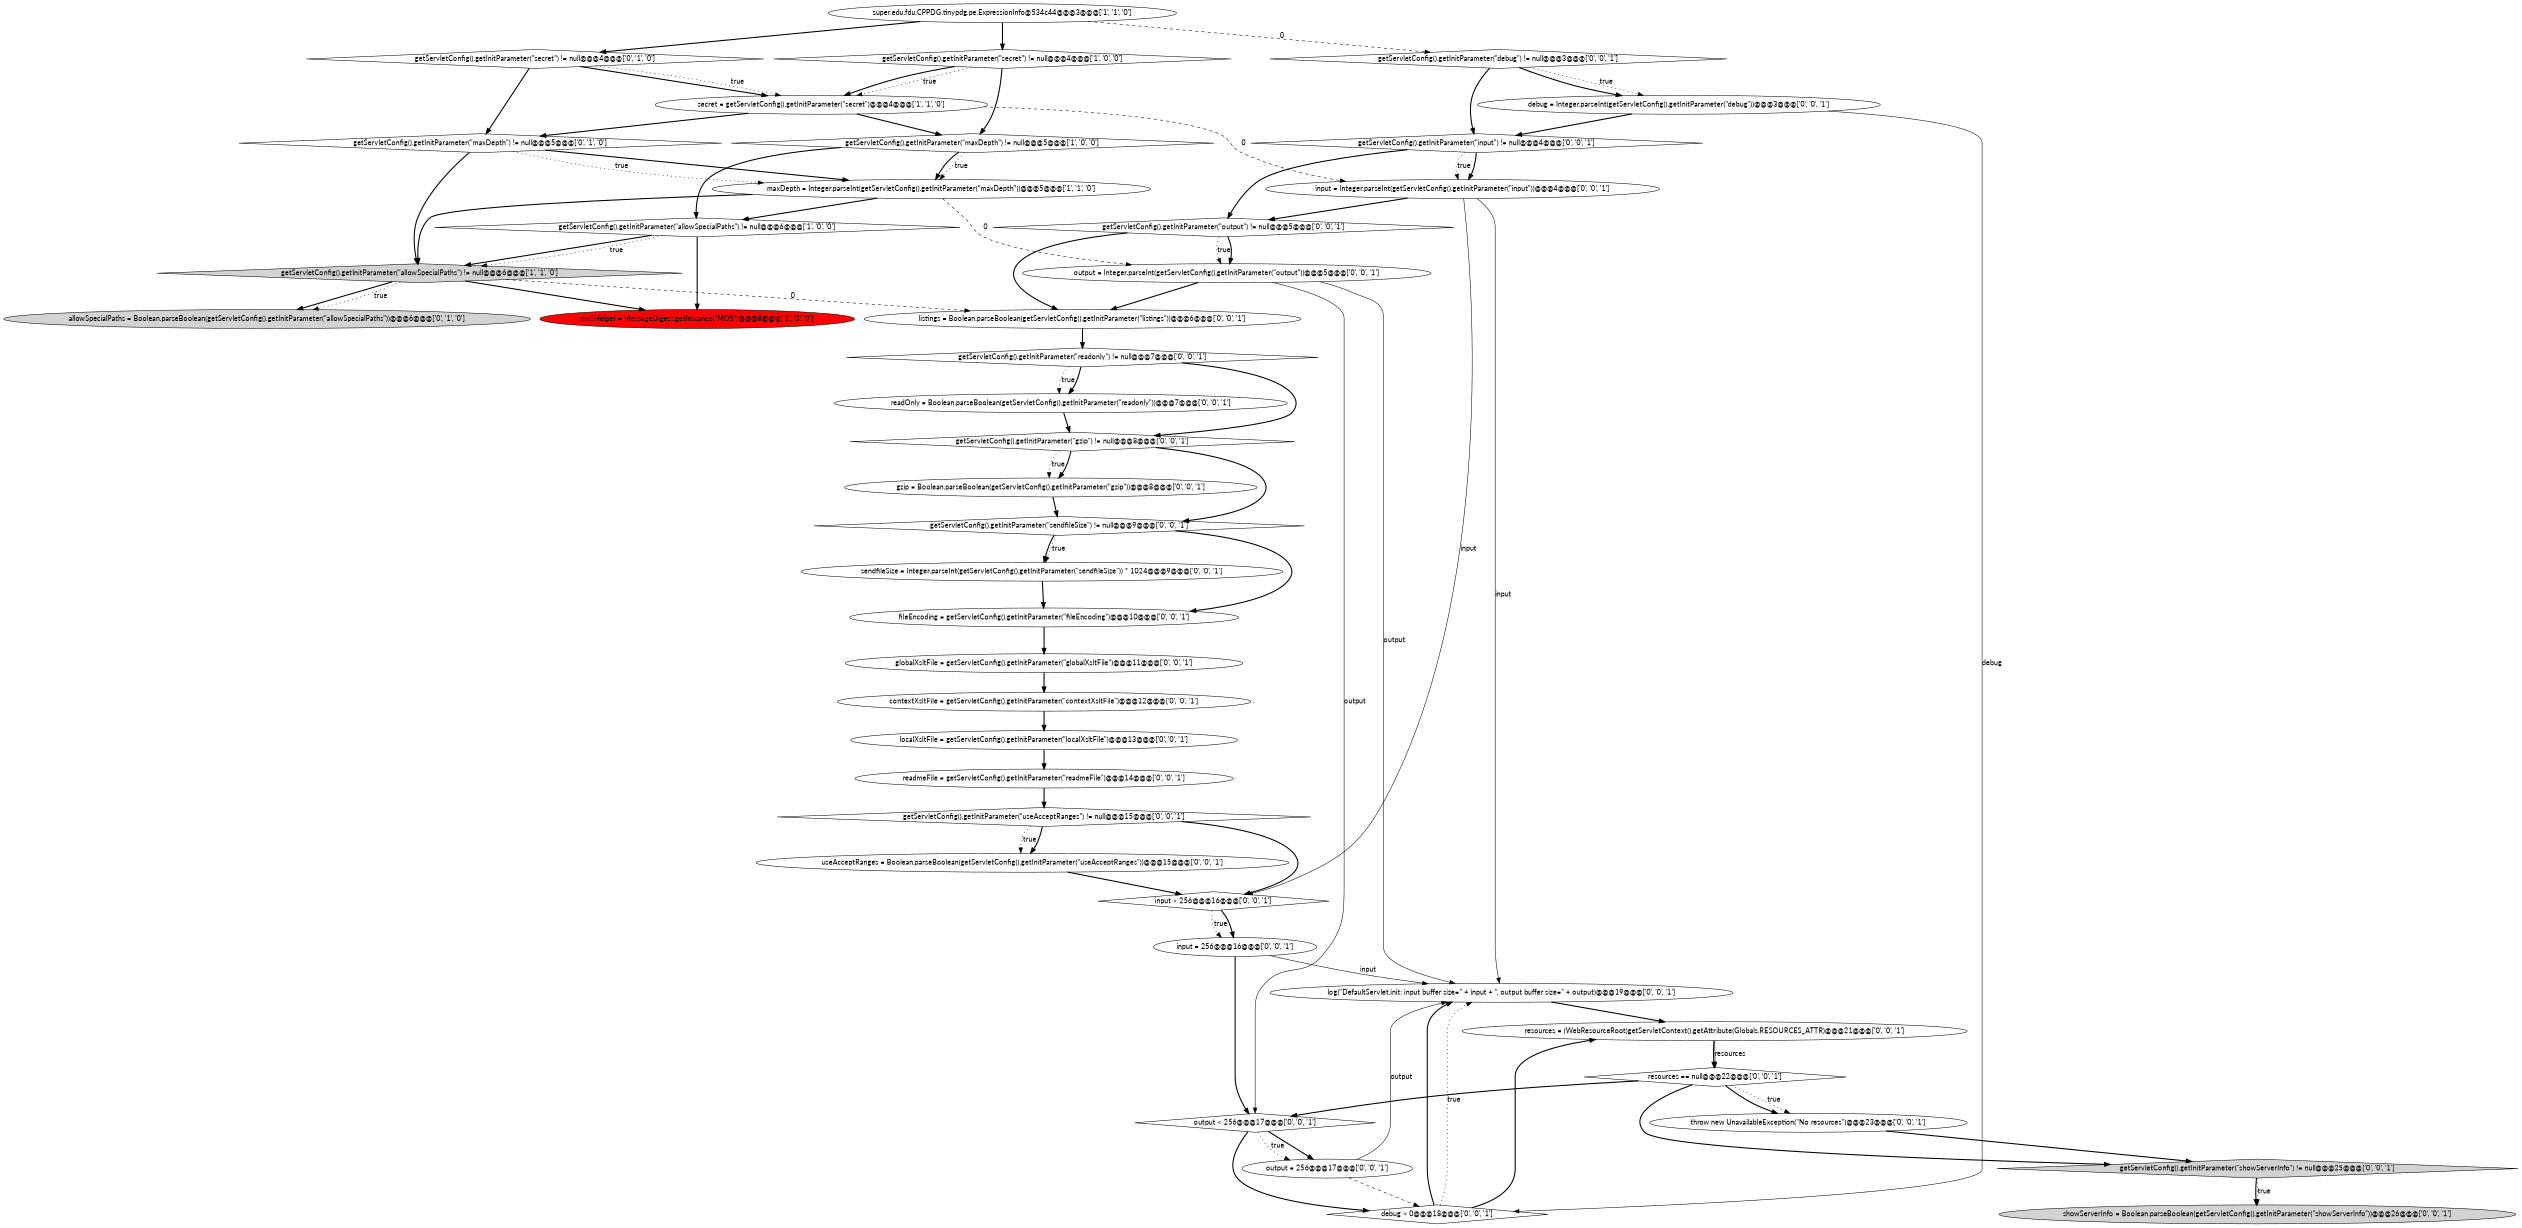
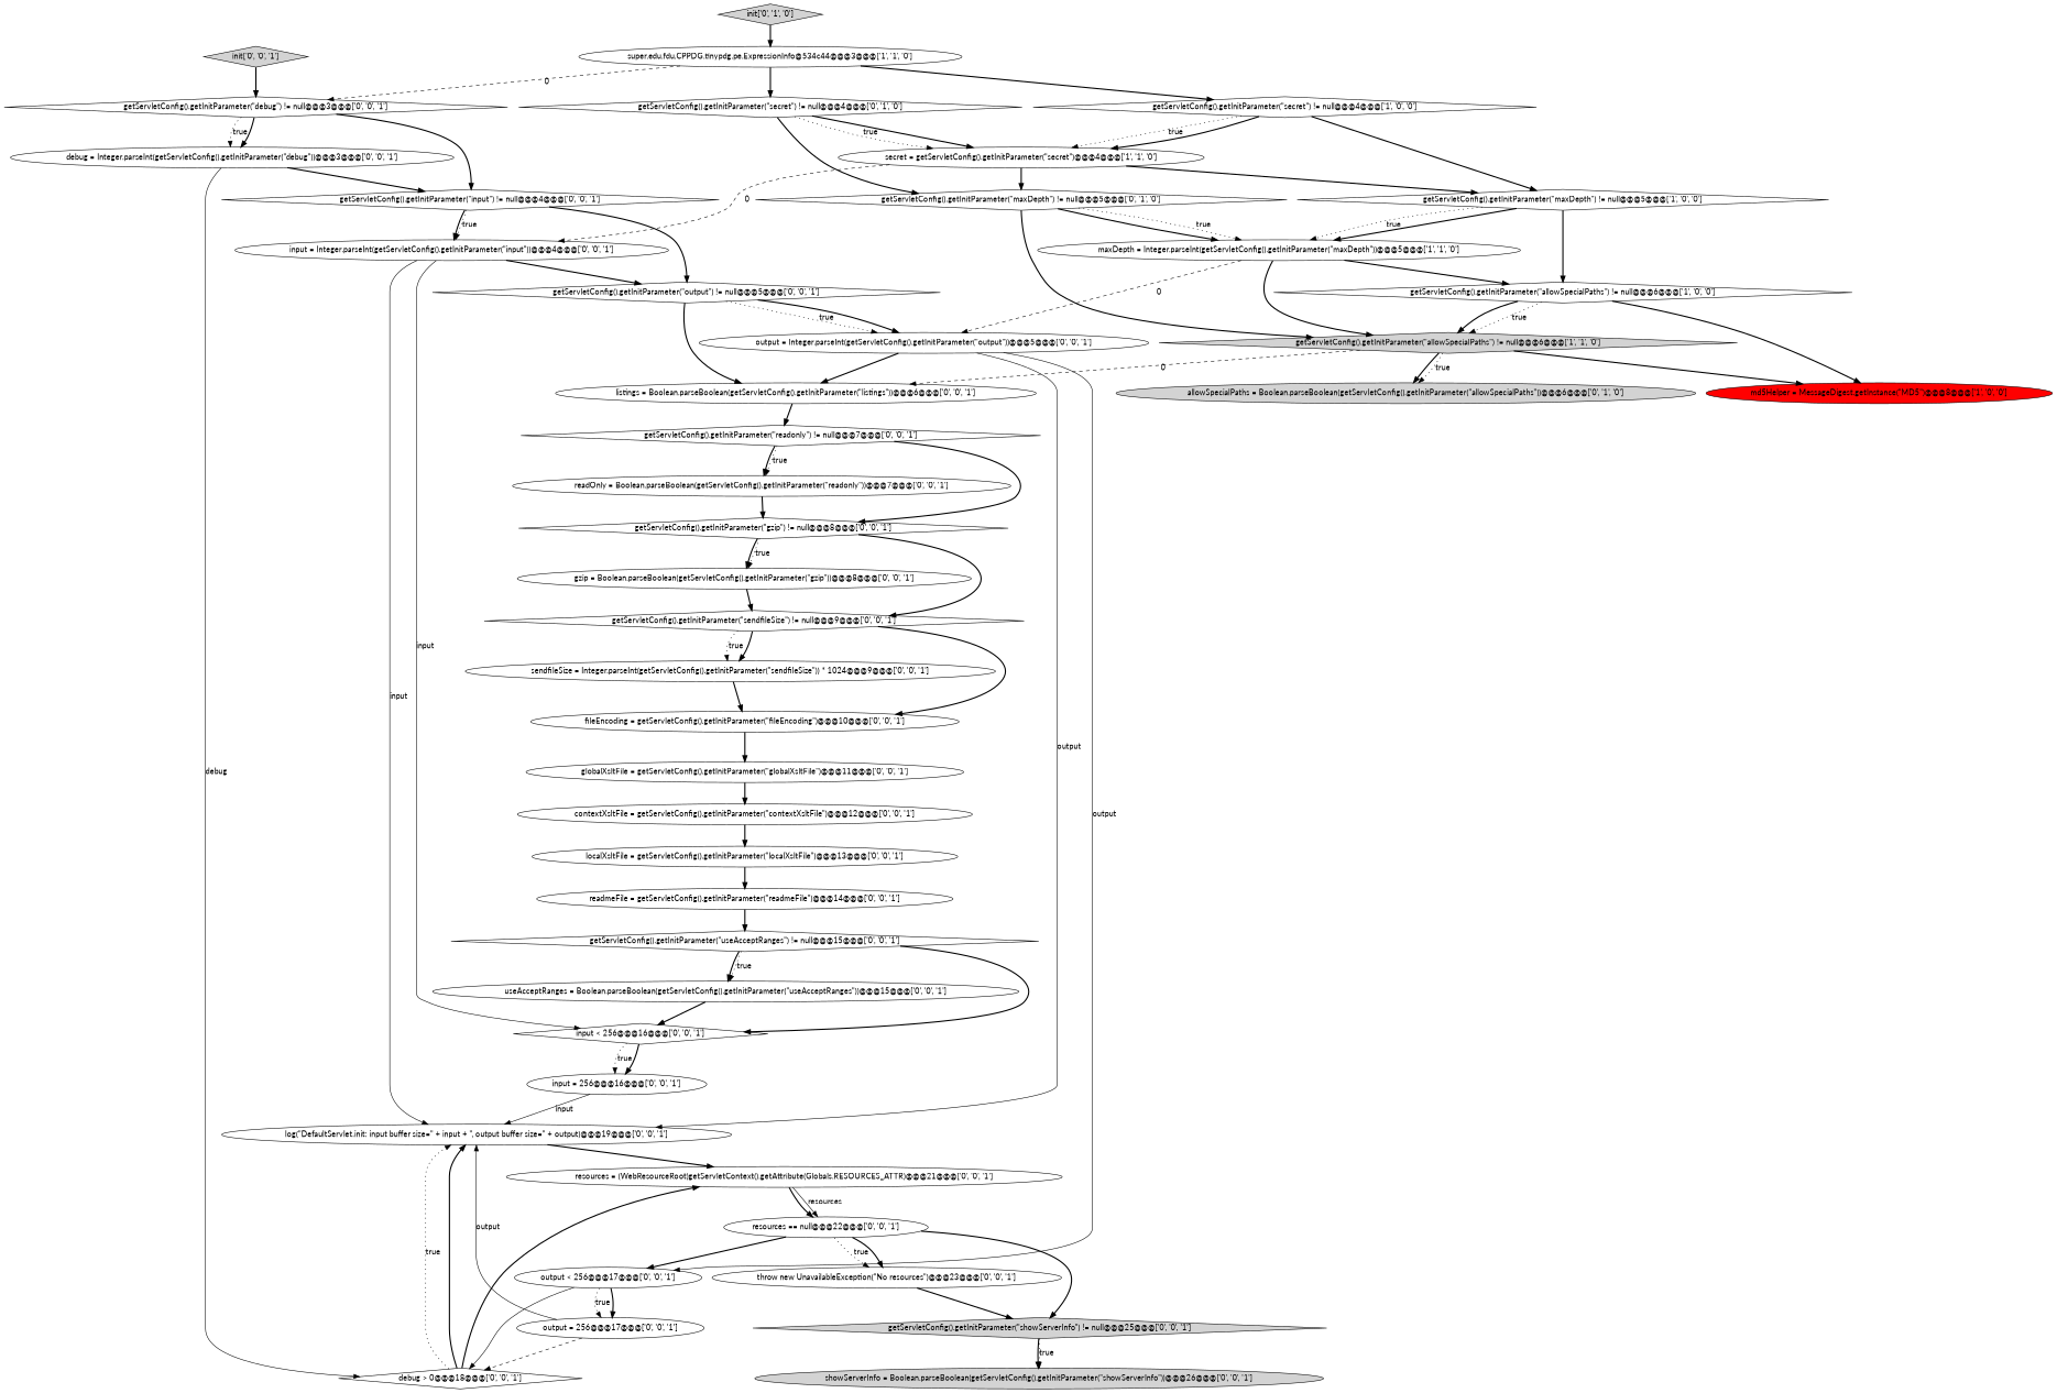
  digraph {
    fontname=Lato
    node [fillcolor=white fontname=Lato shape=ellipse style=filled]
    edge [fontname=Lato style=bold]
    n1 [label="getServletConfig().getInitParameter(\"readonly\") != null@@@7@@@['0', '0', '1']" shape=diamond]
    n2 [label="readOnly = Boolean.parseBoolean(getServletConfig().getInitParameter(\"readonly\"))@@@7@@@['0', '0', '1']"]
    n3 [label="getServletConfig().getInitParameter(\"gzip\") != null@@@8@@@['0', '0', '1']" shape=diamond]
    n4 [label="gzip = Boolean.parseBoolean(getServletConfig().getInitParameter(\"gzip\"))@@@8@@@['0', '0', '1']"]
    n5 [label="getServletConfig().getInitParameter(\"sendfileSize\") != null@@@9@@@['0', '0', '1']" shape=diamond]
    n6 [label="input = Integer.parseInt(getServletConfig().getInitParameter(\"input\"))@@@4@@@['0', '0', '1']"]
    n7 [label="getServletConfig().getInitParameter(\"output\") != null@@@5@@@['0', '0', '1']" shape=diamond]
    n8 [label="log(\"DefaultServlet.init: input buffer size=\" + input + \", output buffer size=\" + output)@@@19@@@['0', '0', '1']"]
    n9 [label="input < 256@@@16@@@['0', '0', '1']" shape=diamond]
    n10 [label="output = Integer.parseInt(getServletConfig().getInitParameter(\"output\"))@@@5@@@['0', '0', '1']"]
    n11 [label="listings = Boolean.parseBoolean(getServletConfig().getInitParameter(\"listings\"))@@@6@@@['0', '0', '1']"]
    n12 [label="resources = (WebResourceRoot)getServletContext().getAttribute(Globals.RESOURCES_ATTR)@@@21@@@['0', '0', '1']"]
    n13 [label="input = 256@@@16@@@['0', '0', '1']"]
    n14 [fillcolor=lightgray label="getServletConfig().getInitParameter(\"showServerInfo\") != null@@@25@@@['0', '0', '1']" shape=diamond]
    n15 [fillcolor=lightgray label="showServerInfo = Boolean.parseBoolean(getServletConfig().getInitParameter(\"showServerInfo\"))@@@26@@@['0', '0', '1']"]
    n16 [label="localXsltFile = getServletConfig().getInitParameter(\"localXsltFile\")@@@13@@@['0', '0', '1']"]
    n17 [label="readmeFile = getServletConfig().getInitParameter(\"readmeFile\")@@@14@@@['0', '0', '1']"]
    n18 [label="getServletConfig().getInitParameter(\"useAcceptRanges\") != null@@@15@@@['0', '0', '1']" shape=diamond]
    n19 [label="output = 256@@@17@@@['0', '0', '1']"]
    n20 [label="debug > 0@@@18@@@['0', '0', '1']" shape=diamond]
    n21 [label="sendfileSize = Integer.parseInt(getServletConfig().getInitParameter(\"sendfileSize\")) * 1024@@@9@@@['0', '0', '1']"]
    n22 [label="fileEncoding = getServletConfig().getInitParameter(\"fileEncoding\")@@@10@@@['0', '0', '1']"]
-   n23 [label="resources == null@@@22@@@['0', '0', '1']" shape=diamond]
-   n24 [label="output < 256@@@17@@@['0', '0', '1']" shape=diamond]
+   n23 [label="resources == null@@@22@@@['0', '0', '1']"]
+   n24 [label="output < 256@@@17@@@['0', '0', '1']"]
    n25 [label="throw new UnavailableException(\"No resources\")@@@23@@@['0', '0', '1']"]
    n26 [label="useAcceptRanges = Boolean.parseBoolean(getServletConfig().getInitParameter(\"useAcceptRanges\"))@@@15@@@['0', '0', '1']"]
    n27 [fillcolor=lightgray label="allowSpecialPaths = Boolean.parseBoolean(getServletConfig().getInitParameter(\"allowSpecialPaths\"))@@@6@@@['0', '1', '0']"]
    n28 [label="globalXsltFile = getServletConfig().getInitParameter(\"globalXsltFile\")@@@11@@@['0', '0', '1']"]
    n29 [label="getServletConfig().getInitParameter(\"secret\") != null@@@4@@@['0', '1', '0']" shape=diamond]
    n30 [label="getServletConfig().getInitParameter(\"maxDepth\") != null@@@5@@@['0', '1', '0']" shape=diamond]
    n31 [label="secret = getServletConfig().getInitParameter(\"secret\")@@@4@@@['1', '1', '0']"]
    n32 [fillcolor=lightgray label="getServletConfig().getInitParameter(\"allowSpecialPaths\") != null@@@6@@@['1', '1', '0']" shape=diamond]
    n33 [label="maxDepth = Integer.parseInt(getServletConfig().getInitParameter(\"maxDepth\"))@@@5@@@['1', '1', '0']"]
    n34 [label="getServletConfig().getInitParameter(\"maxDepth\") != null@@@5@@@['1', '0', '0']" shape=diamond]
    n35 [label="super.edu.fdu.CPPDG.tinypdg.pe.ExpressionInfo@534c44@@@3@@@['1', '1', '0']"]
    n36 [label="getServletConfig().getInitParameter(\"debug\") != null@@@3@@@['0', '0', '1']" shape=diamond]
    n37 [label="getServletConfig().getInitParameter(\"secret\") != null@@@4@@@['1', '0', '0']" shape=diamond]
    n38 [fillcolor=red label="md5Helper = MessageDigest.getInstance(\"MD5\")@@@8@@@['1', '0', '0']"]
    n39 [label="getServletConfig().getInitParameter(\"allowSpecialPaths\") != null@@@6@@@['1', '0', '0']" shape=diamond]
+   n40 [fillcolor=lightgray label="init['0', '0', '1']" shape=diamond]
    n41 [label="debug = Integer.parseInt(getServletConfig().getInitParameter(\"debug\"))@@@3@@@['0', '0', '1']"]
    n42 [label="getServletConfig().getInitParameter(\"input\") != null@@@4@@@['0', '0', '1']" shape=diamond]
+   n43 [fillcolor=lightgray label="init['0', '1', '0']" shape=diamond]
    n44 [label="contextXsltFile = getServletConfig().getInitParameter(\"contextXsltFile\")@@@12@@@['0', '0', '1']"]
    n1 -> n2 [label=true style=dotted]
    n1 -> n2
    n1 -> n3
    n2 -> n3
    n3 -> n4 [label=true style=dotted]
    n3 -> n4
    n3 -> n5
    n4 -> n5
    n5 -> n21
    n5 -> n21 [label=true style=dotted]
    n5 -> n22
    n6 -> n7
    n6 -> n8 [label=input style=solid]
    n6 -> n9 [label=input style=solid]
    n7 -> n10 [label=true style=dotted]
    n7 -> n10
    n7 -> n11
    n8 -> n12
    n9 -> n13 [label=true style=dotted]
    n9 -> n13
    n10 -> n8 [label=output style=solid]
    n10 -> n11
    n10 -> n24 [label=output style=solid]
    n11 -> n1
    n12 -> n23
    n12 -> n23 [label=resources style=solid]
    n13 -> n8 [label=input style=solid]
-   n13 -> n24
    n14 -> n15
    n14 -> n15 [label=true style=dotted]
    n16 -> n17
    n17 -> n18
    n18 -> n9
    n18 -> n26 [label=true style=dotted]
    n18 -> n26
    n19 -> n8 [label=output style=solid]
    n19 -> n20 [style=dashed]
    n20 -> n8
    n20 -> n8 [label=true style=dotted]
    n20 -> n12
    n21 -> n22
    n22 -> n28
    n23 -> n14
    n23 -> n24
    n23 -> n25 [label=true style=dotted]
    n23 -> n25
    n24 -> n19
    n24 -> n19 [label=true style=dotted]
-   n24 -> n20
+   n24 -> n20 [style=solid]
    n25 -> n14
    n26 -> n9
    n28 -> n44
    n29 -> n30
    n29 -> n31
    n29 -> n31 [label=true style=dotted]
    n30 -> n32
    n30 -> n33 [label=true style=dotted]
    n30 -> n33
    n31 -> n6 [label=0 style=dashed]
    n31 -> n30
    n31 -> n34
    n32 -> n11 [label=0 style=dashed]
    n32 -> n27
    n32 -> n27 [label=true style=dotted]
    n32 -> n38
    n33 -> n10 [label=0 style=dashed]
    n33 -> n32
    n33 -> n39
    n34 -> n33
    n34 -> n33 [label=true style=dotted]
    n34 -> n39
    n35 -> n29
    n35 -> n36 [label=0 style=dashed]
    n35 -> n37
    n36 -> n41 [label=true style=dotted]
    n36 -> n41
    n36 -> n42
    n37 -> n31 [label=true style=dotted]
    n37 -> n31
    n37 -> n34
    n39 -> n32
    n39 -> n32 [label=true style=dotted]
    n39 -> n38
+   n40 -> n36
    n41 -> n20 [label=debug style=solid]
    n41 -> n42
    n42 -> n6
    n42 -> n6 [label=true style=dotted]
    n42 -> n7
+   n43 -> n35
    n44 -> n16
  }
